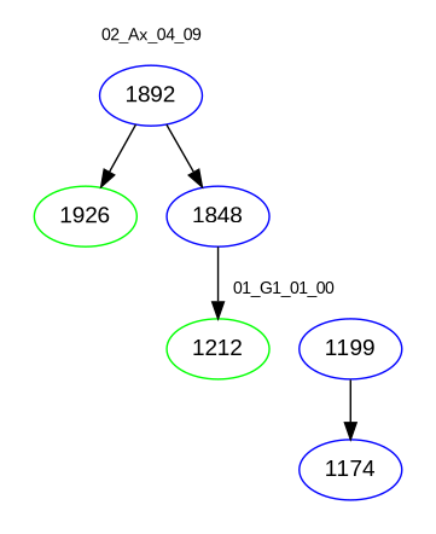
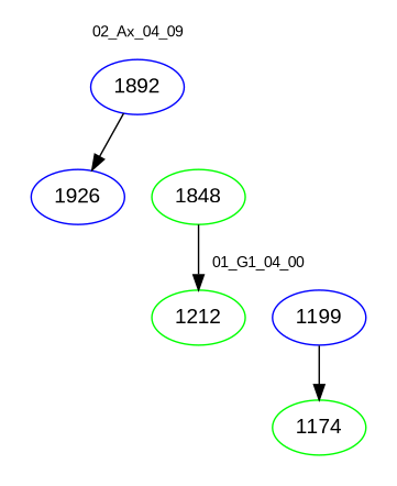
  digraph {
    fontname="Liberation Sans"
    node [color=green fontname="Liberation Sans"]
    edge [color=black fontname="Liberation Sans"]
    n1 [color=blue label=1892]
-   n2 [label=1926]
-   n3 [color=blue label=1848]
+   n2 [color=blue label=1926]
+   n3 [label=1848]
    n4 [color=blue label=1199]
-   n5 [color=blue label=1174]
+   n5 [label=1174]
    n6 [label=1212]
    subgraph cluster_1 {
      color=white
      fontsize=10
      label="02_Ax_04_09"
      n1
      n2
      n3
    }
    subgraph cluster_2 {
      color=white
      fontsize=10
-     label="01_G1_01_00"
+     label="01_G1_04_00"
      n4
      n5
      n6
    }
    n1 -> n2
-   n1 -> n3
    n3 -> n6
    n4 -> n5
  }
